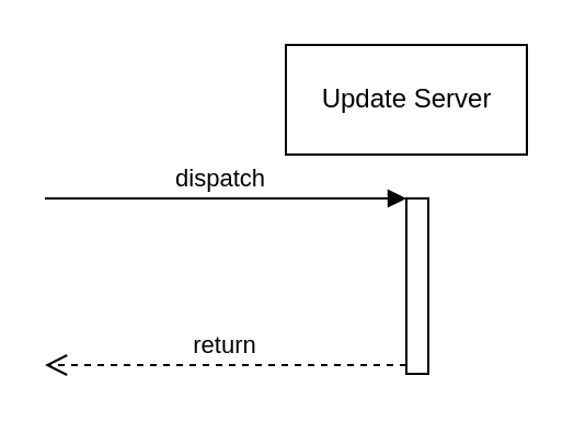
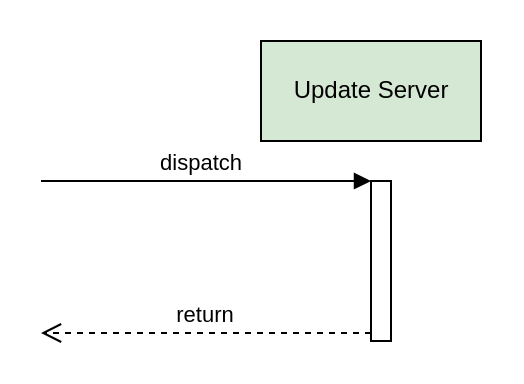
  <mxCell id="0" />
  <mxCell id="1" parent="0" />
  <mxCell id="2" value="" style="html=1;points=[];perimeter=orthogonalPerimeter;" vertex="1" parent="1"><mxGeometry x="185" y="90" width="10" height="80" as="geometry" /></mxCell>
  <mxCell id="3" value="dispatch" style="verticalAlign=bottom;endArrow=block;entryX=0;entryY=0;html=1;" edge="1" target="2" parent="1"><mxGeometry x="-0.03" relative="1" as="geometry"><mxPoint x="20" y="90" as="sourcePoint" /><mxPoint as="offset" /></mxGeometry></mxCell>
  <mxCell id="4" value="return" style="html=1;verticalAlign=bottom;endArrow=open;dashed=1;endSize=8;exitX=0;exitY=0.95;" edge="1" source="2" parent="1"><mxGeometry relative="1" as="geometry"><mxPoint x="20" y="166" as="targetPoint" /></mxGeometry></mxCell>
- <mxCell id="5" value="Update Server" style="html=1;" vertex="1" parent="1"><mxGeometry x="130" y="20" width="110" height="50" as="geometry" /></mxCell>
+ <mxCell id="5" value="Update Server" style="html=1;fillColor=#d5e8d4;" vertex="1" parent="1"><mxGeometry x="130" y="20" width="110" height="50" as="geometry" /></mxCell>
